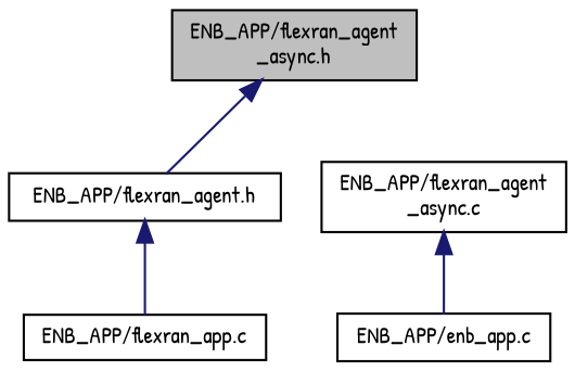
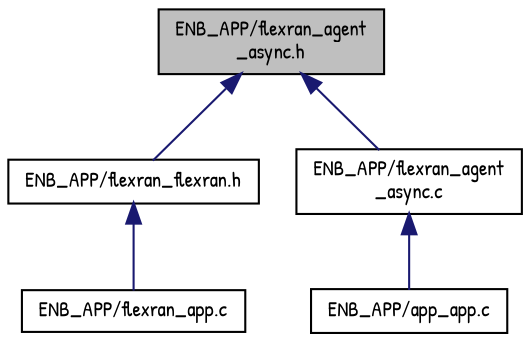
  digraph {
    fontname="Patrick Hand"
    node [color=black fillcolor=white fontname="Patrick Hand" fontsize=10 shape=record style=filled]
    edge [color=midnightblue dir=back fontname="Patrick Hand" fontsize=10 labelfontname=Helvetica labelfontsize=10 style=solid]
    n1 [fillcolor=grey75 fontcolor=black height=0.2 label="ENB_APP/flexran_agent\l_async.h" width=0.4]
-   n2 [height=0.2 label="ENB_APP/flexran_agent.h" width=0.4]
+   n2 [height=0.2 label="ENB_APP/flexran_flexran.h" width=0.4]
    n3 [height=0.2 label="ENB_APP/flexran_agent\l_async.c" width=0.4]
    n4 [height=0.2 label="ENB_APP/flexran_app.c" width=0.4]
-   n5 [height=0.2 label="ENB_APP/enb_app.c" width=0.4]
+   n5 [height=0.2 label="ENB_APP/app_app.c" width=0.4]
    n1 -> n2
+   n1 -> n3
    n2 -> n4
    n3 -> n5
  }
